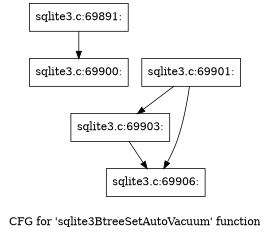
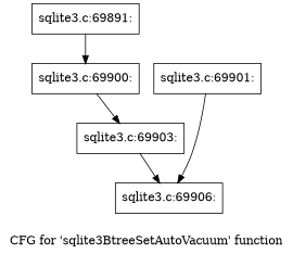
  digraph {
    label="CFG for 'sqlite3BtreeSetAutoVacuum' function"
    node [shape=record]
    n1 [label="{sqlite3.c:69891:}"]
    n2 [label="{sqlite3.c:69900:}"]
    n3 [label="{sqlite3.c:69903:}"]
    n4 [label="{sqlite3.c:69906:}"]
    n5 [label="{sqlite3.c:69901:}"]
    n1 -> n2
-   n5 -> n3
+   n2 -> n3
    n3 -> n4
    n5 -> n4
  }
